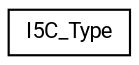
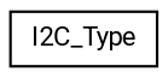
  digraph {
    rankdir=TB
    fontname=Roboto
-   n1 [color=black fillcolor=white fontname=Roboto fontsize=10 height=0.2 label=I5C_Type shape=record style=filled width=0.4]
+   n1 [color=black fillcolor=white fontname=Roboto fontsize=10 height=0.2 label=I2C_Type shape=record style=filled width=0.4]
  }
